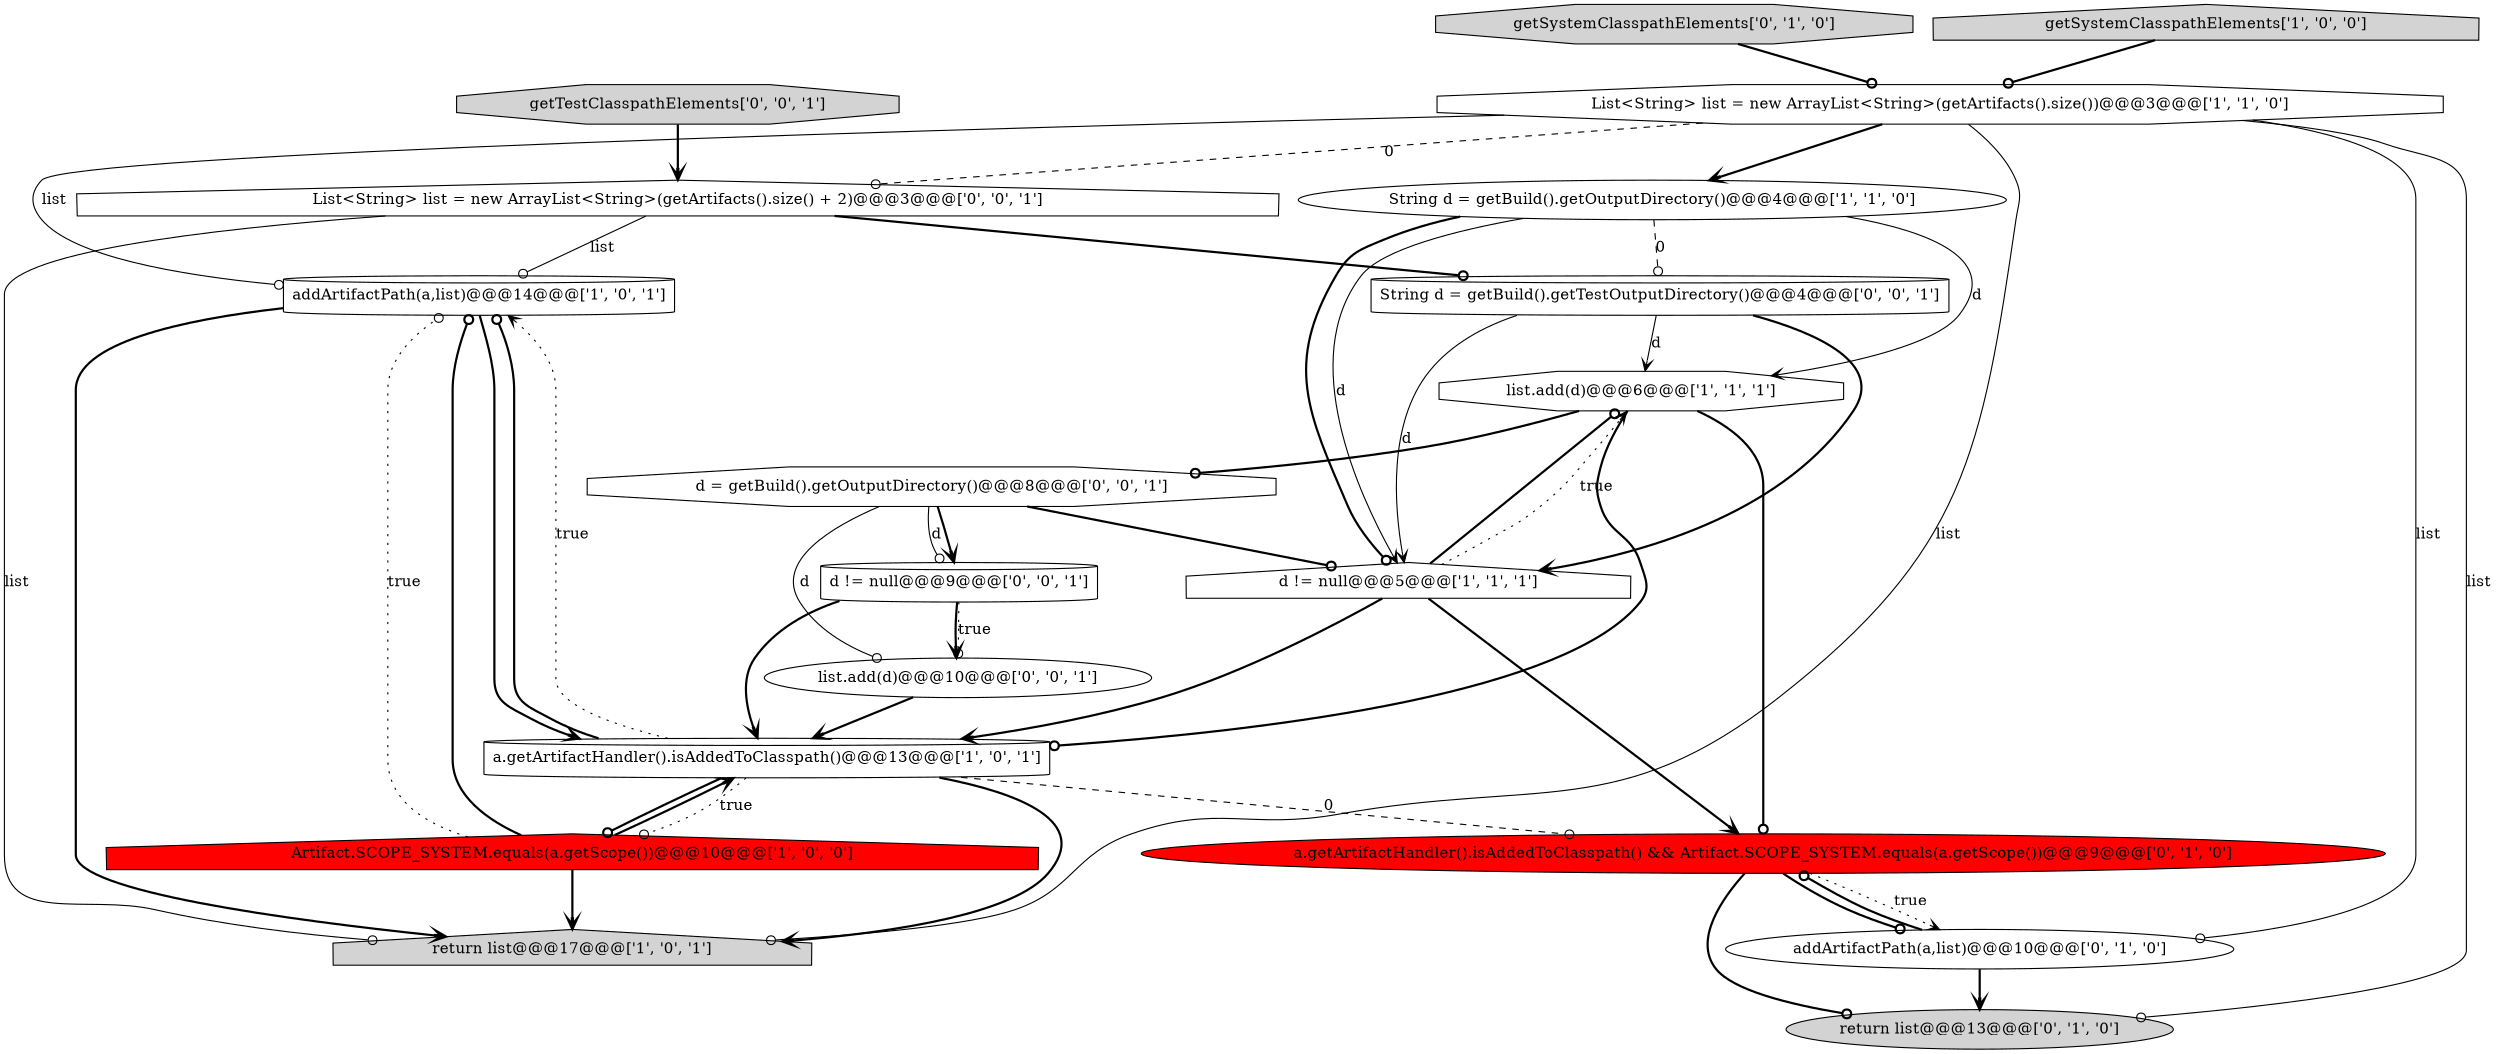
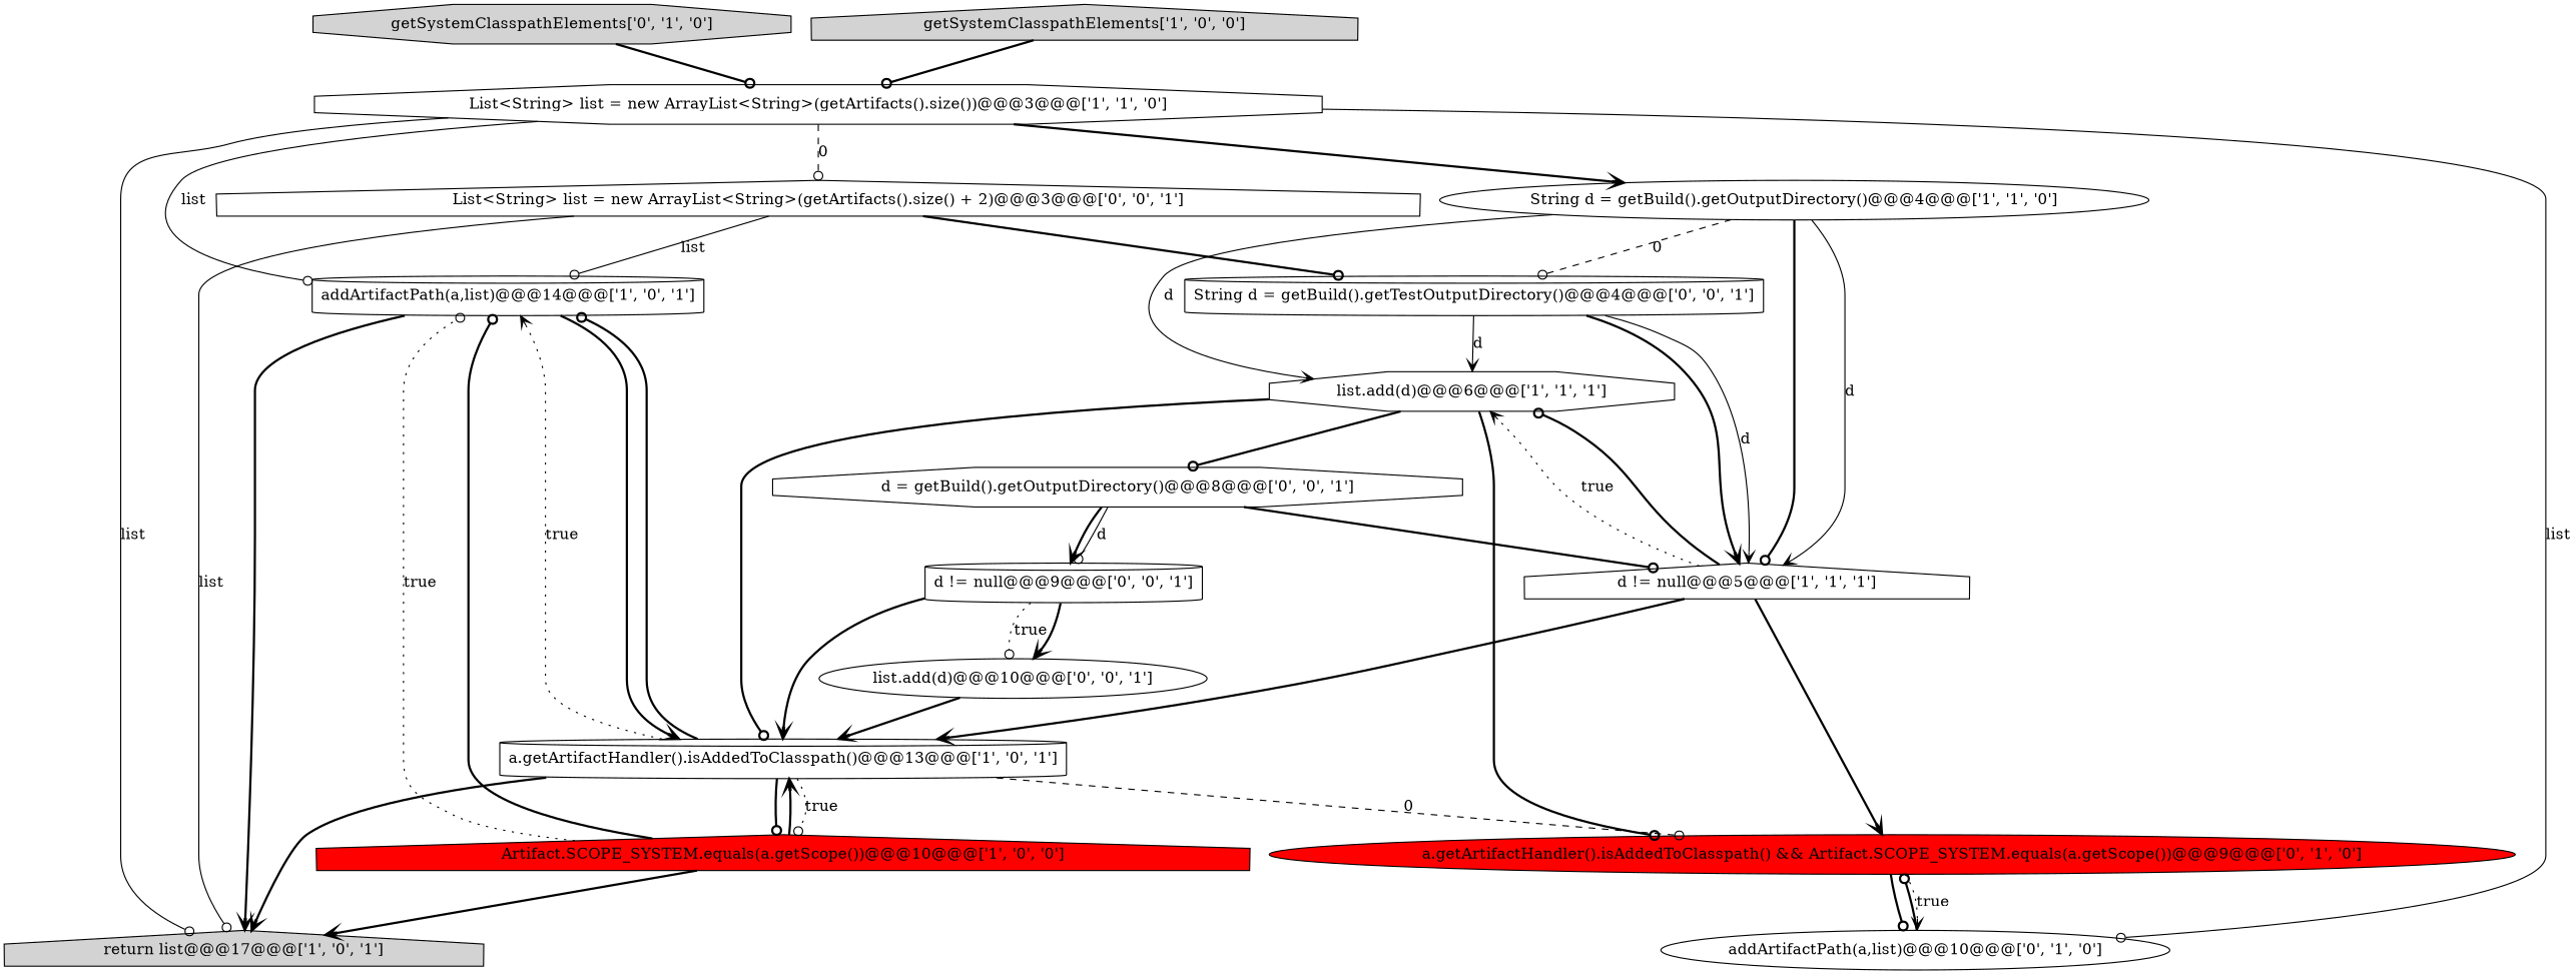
  digraph {
    node [fillcolor=white shape=house style=filled]
    edge [arrowhead=odot style=bold]
    n1 [label="addArtifactPath(a,list)@@@14@@@['1', '0', '1']" shape=cylinder]
    n2 [label="a.getArtifactHandler().isAddedToClasspath()@@@13@@@['1', '0', '1']" shape=cylinder]
    n3 [fillcolor=lightgray label="return list@@@17@@@['1', '0', '1']"]
    n4 [fillcolor=red label="Artifact.SCOPE_SYSTEM.equals(a.getScope())@@@10@@@['1', '0', '0']"]
    n5 [fillcolor=red label="a.getArtifactHandler().isAddedToClasspath() && Artifact.SCOPE_SYSTEM.equals(a.getScope())@@@9@@@['0', '1', '0']" shape=ellipse]
    n6 [fillcolor=lightgray label="getSystemClasspathElements['0', '1', '0']" shape=octagon]
    n7 [label="List<String> list = new ArrayList<String>(getArtifacts().size())@@@3@@@['1', '1', '0']" shape=octagon]
    n8 [label="List<String> list = new ArrayList<String>(getArtifacts().size() + 2)@@@3@@@['0', '0', '1']"]
-   n9 [fillcolor=lightgray label="return list@@@13@@@['0', '1', '0']" shape=ellipse]
    n10 [label="addArtifactPath(a,list)@@@10@@@['0', '1', '0']" shape=ellipse]
    n11 [label="String d = getBuild().getOutputDirectory()@@@4@@@['1', '1', '0']" shape=ellipse]
-   n12 [fillcolor=lightgray label="getTestClasspathElements['0', '0', '1']" shape=octagon]
    n13 [label="String d = getBuild().getTestOutputDirectory()@@@4@@@['0', '0', '1']" shape=cylinder]
    n14 [fillcolor=lightgray label="getSystemClasspathElements['1', '0', '0']"]
    n15 [label="list.add(d)@@@10@@@['0', '0', '1']" shape=ellipse]
    n16 [label="list.add(d)@@@6@@@['1', '1', '1']" shape=octagon]
    n17 [label="d != null@@@5@@@['1', '1', '1']"]
    n18 [label="d = getBuild().getOutputDirectory()@@@8@@@['0', '0', '1']" shape=octagon]
    n19 [label="d != null@@@9@@@['0', '0', '1']" shape=cylinder]
    n1 -> n2 [arrowhead=vee]
    n1 -> n3 [arrowhead=vee]
    n2 -> n1 [arrowhead=vee label=true style=dotted]
    n2 -> n1
    n2 -> n3 [arrowhead=vee]
    n2 -> n4
    n2 -> n4 [label=true style=dotted]
    n2 -> n5 [label=0 style=dashed]
    n4 -> n1 [label=true style=dotted]
    n4 -> n1
    n4 -> n2 [arrowhead=vee]
    n4 -> n3 [arrowhead=vee]
-   n5 -> n9
    n5 -> n10 [arrowhead=vee label=true style=dotted]
    n5 -> n10
    n6 -> n7
    n7 -> n1 [label=list style=solid]
    n7 -> n3 [label=list style=solid]
    n7 -> n8 [label=0 style=dashed]
-   n7 -> n9 [label=list style=solid]
    n7 -> n10 [label=list style=solid]
    n7 -> n11 [arrowhead=vee]
    n8 -> n1 [label=list style=solid]
    n8 -> n3 [label=list style=solid]
    n8 -> n13
    n10 -> n5
-   n10 -> n9 [arrowhead=vee]
    n11 -> n13 [label=0 style=dashed]
    n11 -> n16 [arrowhead=vee label=d style=solid]
    n11 -> n17 [arrowhead=vee label=d style=solid]
    n11 -> n17
-   n12 -> n8 [arrowhead=vee]
    n13 -> n16 [arrowhead=vee label=d style=solid]
    n13 -> n17 [arrowhead=vee]
    n13 -> n17 [arrowhead=vee label=d style=solid]
    n14 -> n7
    n15 -> n2 [arrowhead=vee]
    n16 -> n2
    n16 -> n5
    n16 -> n18
    n17 -> n2 [arrowhead=vee]
    n17 -> n5 [arrowhead=vee]
    n17 -> n16
    n17 -> n16 [arrowhead=vee label=true style=dotted]
-   n18 -> n15 [label=d style=solid]
    n18 -> n17
    n18 -> n19 [arrowhead=vee]
    n18 -> n19 [label=d style=solid]
    n19 -> n2 [arrowhead=vee]
    n19 -> n15 [label=true style=dotted]
    n19 -> n15 [arrowhead=vee]
  }
